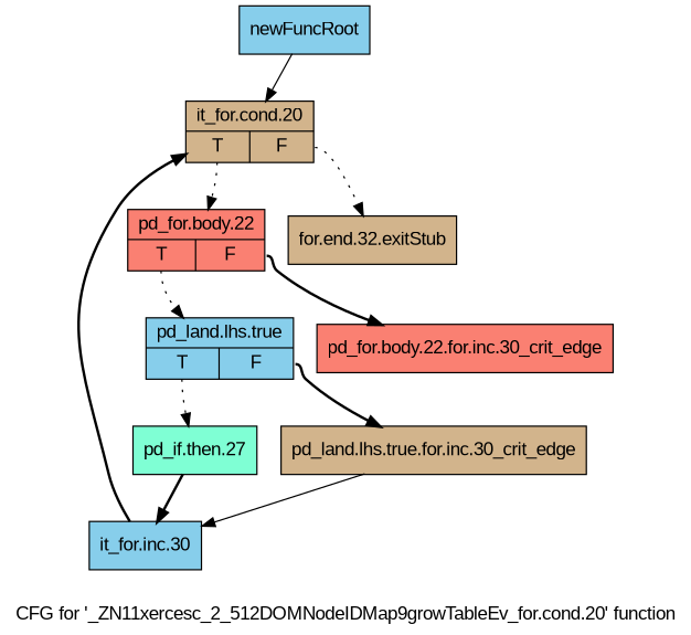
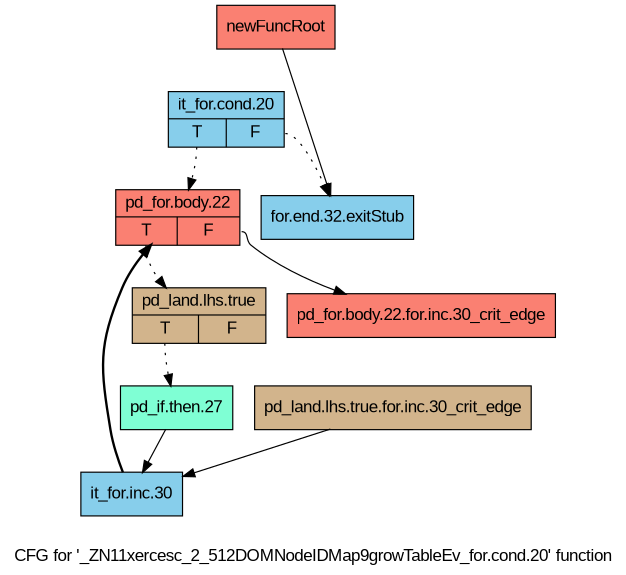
  digraph {
    fontname="Liberation Sans"
    label="CFG for '_ZN11xercesc_2_512DOMNodeIDMap9growTableEv_for.cond.20' function"
    node [fillcolor=salmon fontname="Liberation Sans" shape=record style=filled]
    edge [fontname="Liberation Sans" style=dotted]
-   n1 [fillcolor=skyblue label="{newFuncRoot}"]
-   n2 [fillcolor=tan label="{it_for.cond.20|{<s0>T|<s1>F}}"]
-   n3 [fillcolor=tan label="{for.end.32.exitStub}"]
+   n1 [label="{newFuncRoot}"]
+   n2 [fillcolor=skyblue label="{it_for.cond.20|{<s0>T|<s1>F}}"]
+   n3 [fillcolor=skyblue label="{for.end.32.exitStub}"]
    n4 [label="{pd_for.body.22|{<s0>T|<s1>F}}"]
-   n5 [fillcolor=skyblue label="{pd_land.lhs.true|{<s0>T|<s1>F}}"]
+   n5 [fillcolor=tan label="{pd_land.lhs.true|{<s0>T|<s1>F}}"]
    n6 [label="{pd_for.body.22.for.inc.30_crit_edge}"]
    n7 [fillcolor=aquamarine label="{pd_if.then.27}"]
    n8 [fillcolor=tan label="{pd_land.lhs.true.for.inc.30_crit_edge}"]
    n9 [fillcolor=skyblue label="{it_for.inc.30}"]
-   n1 -> n2 [style=solid]
+   n1 -> n3 [style=solid]
    n2 -> n3 [tailport=s1]
    n2 -> n4 [tailport=s0]
    n4 -> n5 [tailport=s0]
-   n4 -> n6 [style=bold tailport=s1]
+   n4 -> n6 [style=solid tailport=s1]
    n5 -> n7 [tailport=s0]
-   n5 -> n8 [style=bold tailport=s1]
-   n7 -> n9 [style=bold]
+   n7 -> n9 [style=solid]
    n8 -> n9 [style=solid]
-   n9 -> n2 [style=bold]
+   n9 -> n4 [style=bold]
  }
